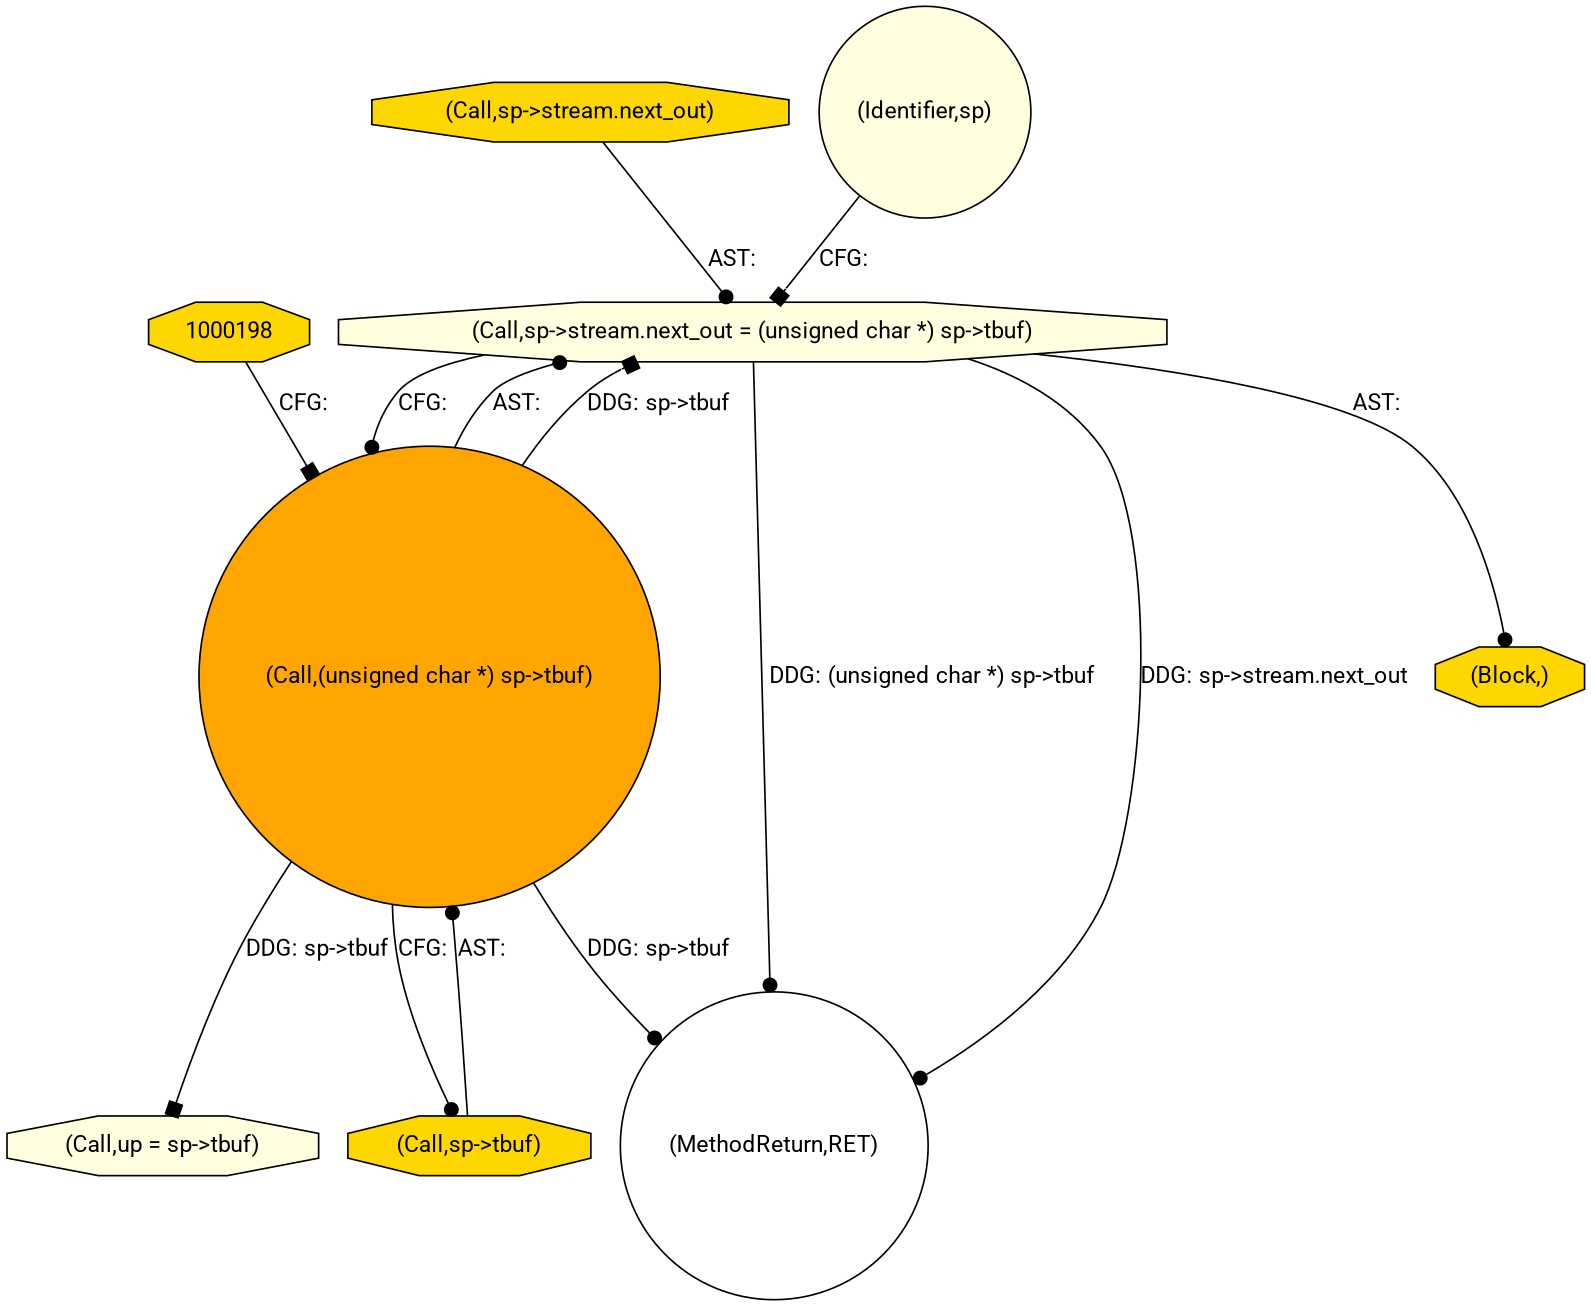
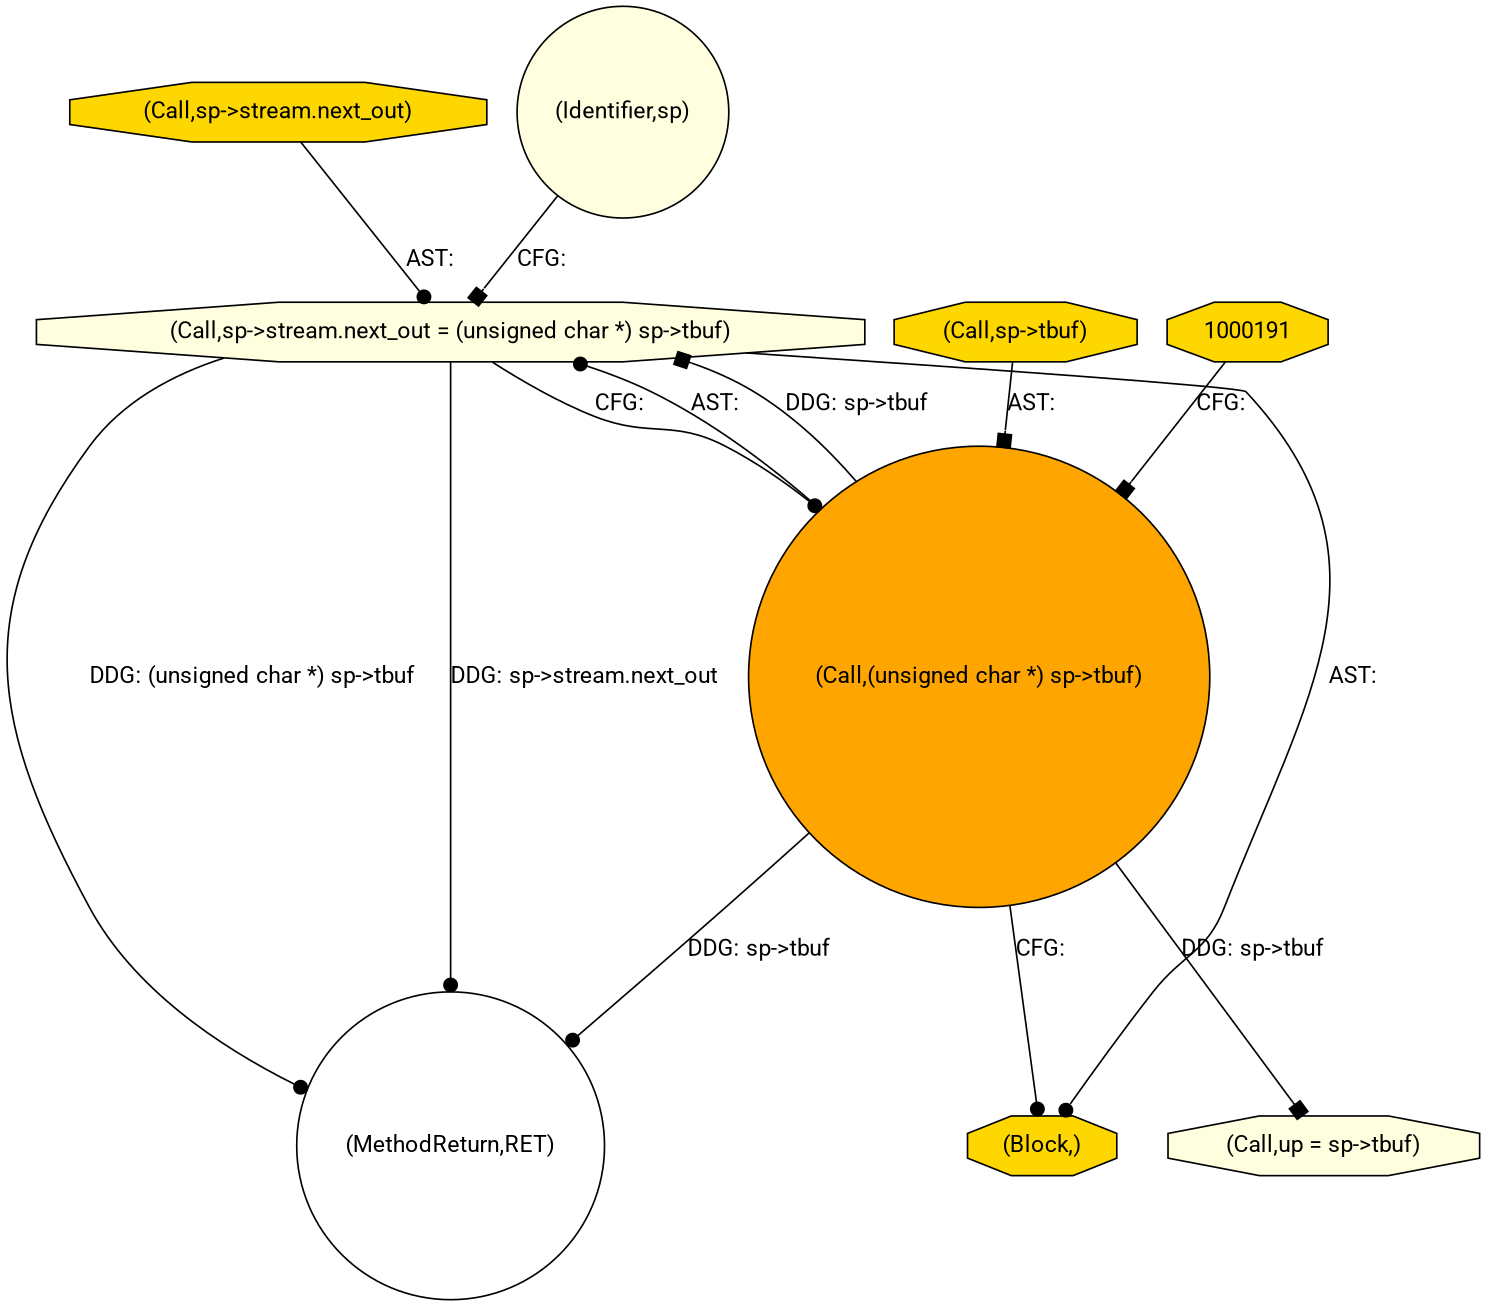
  digraph {
    fontname=Roboto
    node [fillcolor=gold fontname=Roboto shape=octagon style=filled]
    edge [arrowhead=dot fontname=Roboto]
    n1 [fillcolor=lightyellow label="(Call,sp->stream.next_out = (unsigned char *) sp->tbuf)"]
    n2 [fillcolor=orange label="(Call,(unsigned char *) sp->tbuf)" shape=circle]
    n3 [fillcolor=white label="(MethodReturn,RET)" shape=circle]
    n4 [label="(Block,)"]
    n5 [fillcolor=lightyellow label="(Call,up = sp->tbuf)"]
    n6 [label="(Call,sp->tbuf)"]
    n7 [label="(Call,sp->stream.next_out)"]
    n8 [fillcolor=lightyellow label="(Identifier,sp)" shape=circle]
-   1000198
+   1000198 [label=1000191]
    n1 -> n2 [label="CFG: "]
    n1 -> n3 [label="DDG: (unsigned char *) sp->tbuf"]
    n1 -> n3 [label="DDG: sp->stream.next_out"]
    n1 -> n4 [label="AST: "]
    n2 -> n1 [label="AST: "]
    n2 -> n1 [arrowhead=box label="DDG: sp->tbuf"]
    n2 -> n3 [label="DDG: sp->tbuf"]
    n2 -> n5 [arrowhead=box label="DDG: sp->tbuf"]
-   n2 -> n6 [label="CFG: "]
-   n6 -> n2 [label="AST: "]
+   n2 -> n4 [label="CFG: "]
+   n6 -> n2 [arrowhead=box label="AST: "]
    n7 -> n1 [label="AST: "]
    n8 -> n1 [arrowhead=box label="CFG: "]
    1000198 -> n2 [arrowhead=box label="CFG: "]
  }
